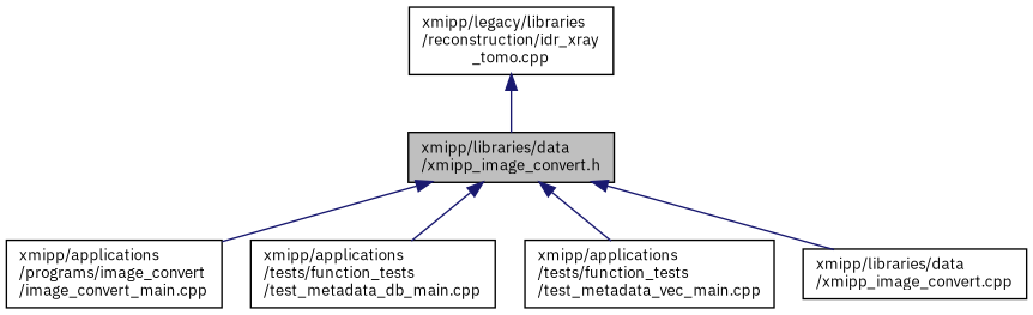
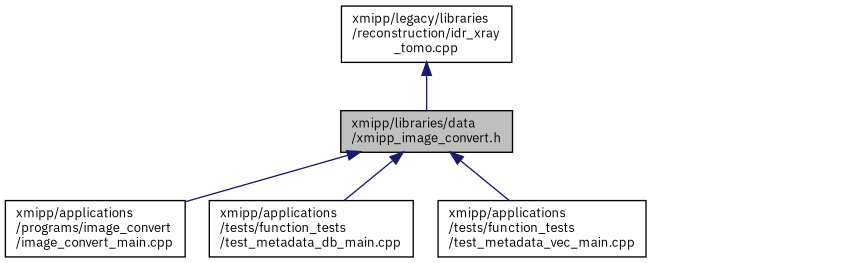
  digraph {
    fontname="IBM Plex Sans"
    node [color=black fillcolor=white fontname="IBM Plex Sans" fontsize=10 shape=record style=filled]
    edge [color=midnightblue dir=back fontname="IBM Plex Sans" fontsize=10 labelfontname=Helvetica labelfontsize=10 style=solid]
    n1 [fillcolor=grey75 fontcolor=black height=0.2 label="xmipp/libraries/data\l/xmipp_image_convert.h" width=0.4]
    n2 [height=0.2 label="xmipp/applications\l/programs/image_convert\l/image_convert_main.cpp" width=0.4]
    n3 [height=0.2 label="xmipp/applications\l/tests/function_tests\l/test_metadata_db_main.cpp" width=0.4]
    n4 [height=0.2 label="xmipp/applications\l/tests/function_tests\l/test_metadata_vec_main.cpp" width=0.4]
-   n5 [height=0.2 label="xmipp/libraries/data\l/xmipp_image_convert.cpp" width=0.4]
    n6 [height=0.2 label="xmipp/legacy/libraries\l/reconstruction/idr_xray\l_tomo.cpp" width=0.4]
    n1 -> n2
    n1 -> n3
    n1 -> n4
-   n1 -> n5
    n6 -> n1
  }
